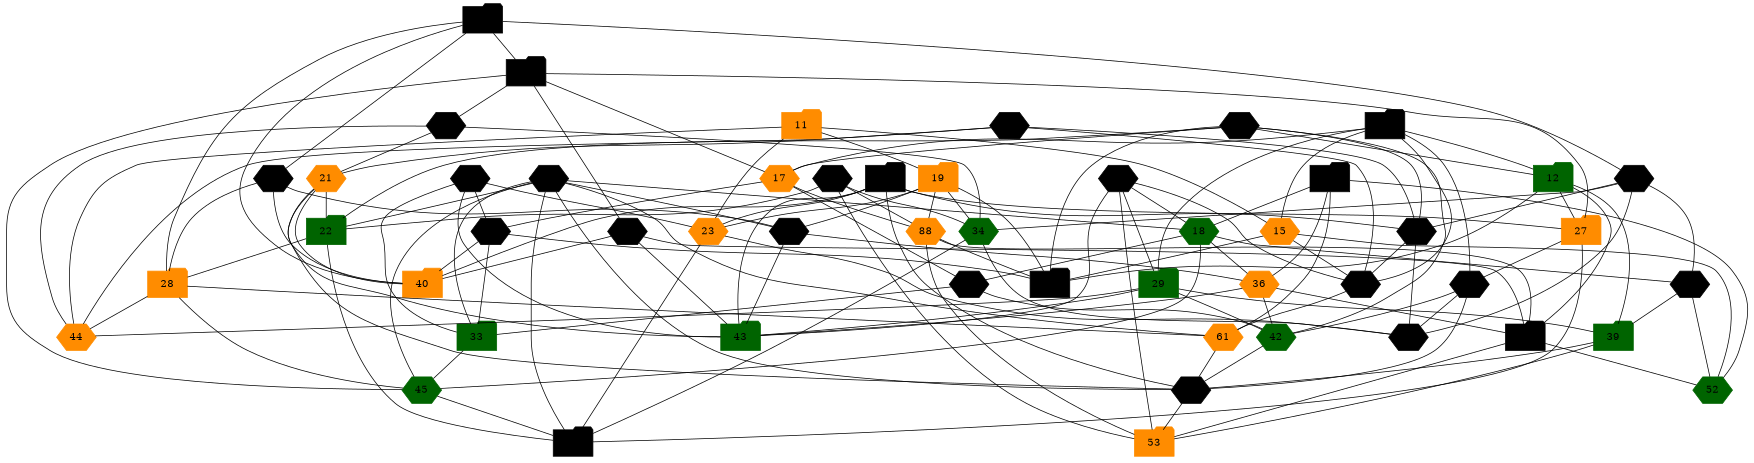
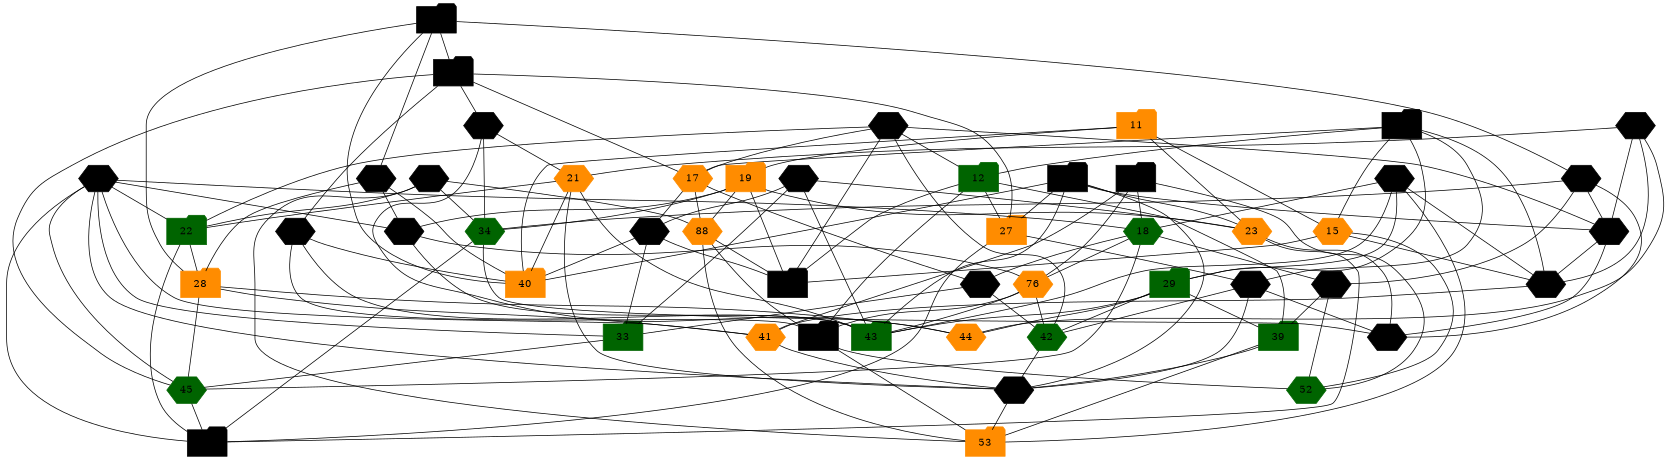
  graph {
    node [color=black shape=hexagon style=filled]
    edge [weight=1.0]
    23 [color=darkorange]
    1
    24
    33 [color=darkgreen shape=folder]
    43 [color=darkgreen shape=folder]
    47
    51 [shape=folder]
    40 [color=darkorange shape=folder]
    49 [shape=folder]
    45 [color=darkgreen]
    2 [shape=folder]
    6 [shape=folder]
    7
    13
    28 [color=darkorange shape=folder]
    27 [color=darkorange shape=folder]
    10
    17 [color=darkorange]
    31
    32
    25
    34 [color=darkgreen]
    26
    44 [color=darkorange]
-   41 [color=darkorange label=61]
+   41 [color=darkorange]
    21 [color=darkorange]
    3
    37
    48
    22 [color=darkgreen shape=folder]
    4 [shape=folder]
    35
    53 [color=darkorange shape=folder]
    5 [shape=folder]
    18 [color=darkgreen]
-   36 [color=darkorange]
+   36 [color=darkorange label=76]
    52 [color=darkgreen]
    30
    42 [color=darkgreen]
    50 [shape=folder]
    n41 [color=darkorange label=88]
    39 [color=darkgreen shape=folder]
    8 [shape=folder]
    12 [color=darkgreen shape=folder]
    15 [color=darkorange]
    29 [color=darkgreen shape=folder]
    9
    11 [color=darkorange shape=folder]
    19 [color=darkorange shape=folder]
    14
    16
    20
    23 -- 47
    23 -- 51
    1 -- 23
    1 -- 24
    1 -- 33
    1 -- 43
    24 -- 33 [weight=2.0]
    24 -- 40
    24 -- 49
    33 -- 45
    45 -- 51
    2 -- 40
    2 -- 6
    2 -- 7 [weight=2.0]
    2 -- 13
    2 -- 28
    6 -- 45
    6 -- 27
    6 -- 10
    6 -- 17
    6 -- 31
    7 -- 47
    7 -- 32
    7 -- 25
    7 -- 34
    13 -- 40
    13 -- 28
    13 -- 26 [weight=2.0]
    28 -- 45
    28 -- 44
    28 -- 41
    27 -- 51
    27 -- 35
    10 -- 34
    10 -- 44
    10 -- 21
    17 -- 24
    17 -- 30
    17 -- n41
    31 -- 43
    31 -- 40
    31 -- 50
    32 -- 47
    32 -- 37
    25 -- 52
    25 -- 39
    34 -- 47
    34 -- 51
    26 -- 43
    26 -- 36
    41 -- 48
    21 -- 43
    21 -- 40
    21 -- 48
    21 -- 22
    3 -- 32
    3 -- 44
    3 -- 21
    3 -- 37
    37 -- 41
    48 -- 53
    22 -- 51
    22 -- 28
    4 -- 23
    4 -- 43
    4 -- 40
    4 -- 27
    4 -- 32
    4 -- 48
    35 -- 47 [weight=2.0]
    35 -- 48
    35 -- 42
    5 -- 41
    5 -- 18
    5 -- 36
    5 -- 52
    18 -- 45
    18 -- 25
    18 -- 36
    18 -- 30
    36 -- 43
    36 -- 42
    36 -- 50
    30 -- 33
    30 -- 42
    42 -- 48
    50 -- 53
    50 -- 52
    n41 -- 49
    n41 -- 53
    n41 -- 50
    39 -- 48
    39 -- 53
    8 -- 17
    8 -- 37
    8 -- 35
    8 -- 12
    8 -- 15
    8 -- 29
    12 -- 49
    12 -- 27
    12 -- 50
    12 -- 39
    15 -- 49
    15 -- 37
    15 -- 52
    29 -- 43
    29 -- 44
    29 -- 42
    29 -- 39
    9 -- 49
    9 -- 17
    9 -- 32
    9 -- 22
    9 -- 42
    9 -- 12
    11 -- 23
-   11 -- 44 [weight=2.0]
+   11 -- 40 [weight=2.0]
    11 -- 15 [weight=2.0]
    11 -- 19
    19 -- 23
    19 -- 49
    19 -- 34
    19 -- 26
    19 -- n41
    14 -- 33
    14 -- 51
    14 -- 45
    14 -- 26
    14 -- 41
    14 -- 48
    14 -- 22
    14 -- 18
    16 -- 43
    16 -- 37
    16 -- 53
    16 -- 18 [weight=2.0]
    16 -- 29
    20 -- 34
    20 -- 22
    20 -- 53
    20 -- n41
  }
